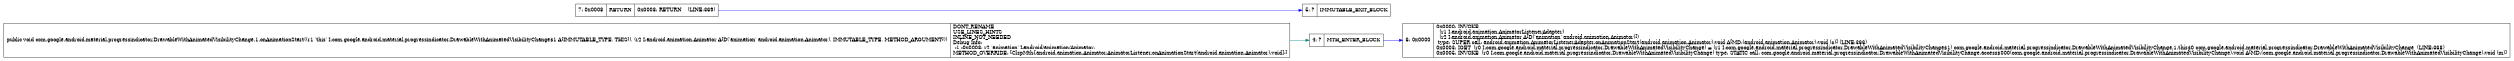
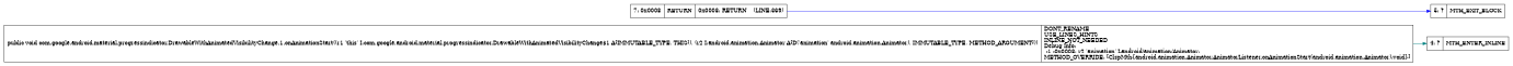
  digraph {
    rankdir=LR
    node [shape=record]
    edge [color=blue]
-   n1 [label="{4\:\ ?|MTH_ENTER_BLOCK\l}"]
-   n2 [label="{6\:\ 0x0000|0x0000: INVOKE  \l  (r1 I:android.animation.AnimatorListenerAdapter)\l  (r2 I:android.animation.Animator A[D('animation' android.animation.Animator)])\l type: SUPER call: android.animation.AnimatorListenerAdapter.onAnimationStart(android.animation.Animator):void A[MD:(android.animation.Animator):void (c)] (LINE:366)\l0x0003: IGET  (r0 I:com.google.android.material.progressindicator.DrawableWithAnimatedVisibilityChange) = (r1 I:com.google.android.material.progressindicator.DrawableWithAnimatedVisibilityChange$1) com.google.android.material.progressindicator.DrawableWithAnimatedVisibilityChange.1.this$0 com.google.android.material.progressindicator.DrawableWithAnimatedVisibilityChange  (LINE:368)\l0x0005: INVOKE  (r0 I:com.google.android.material.progressindicator.DrawableWithAnimatedVisibilityChange) type: STATIC call: com.google.android.material.progressindicator.DrawableWithAnimatedVisibilityChange.access$000(com.google.android.material.progressindicator.DrawableWithAnimatedVisibilityChange):void A[MD:(com.google.android.material.progressindicator.DrawableWithAnimatedVisibilityChange):void (m)]\l}"]
+   n1 [label="{4\:\ ?|MTH_ENTER_INLINE\l}"]
    n3 [label="{7\:\ 0x0008|RETURN\l|0x0008: RETURN    (LINE:369)\l}"]
-   n4 [label="{5\:\ ?|IMMUTABLE_EXIT_BLOCK\l}"]
+   n4 [label="{5\:\ ?|MTH_EXIT_BLOCK\l}"]
    n5 [label="{public void com.google.android.material.progressindicator.DrawableWithAnimatedVisibilityChange.1.onAnimationStart((r1 'this' I:com.google.android.material.progressindicator.DrawableWithAnimatedVisibilityChange$1 A[IMMUTABLE_TYPE, THIS]), (r2 I:android.animation.Animator A[D('animation' android.animation.Animator), IMMUTABLE_TYPE, METHOD_ARGUMENT]))  | DONT_RENAME\lUSE_LINES_HINTS\lINLINE_NOT_NEEDED\lDebug Info:\l  \-1 \-0x0008: r2 'animation' Landroid\/animation\/Animator;\lMETHOD_OVERRIDE: [ClspMth\{android.animation.Animator.AnimatorListener.onAnimationStart(android.animation.Animator):void\}]\l}"]
-   n1 -> n2
    n3 -> n4
    n5 -> n1 [color=teal]
  }
